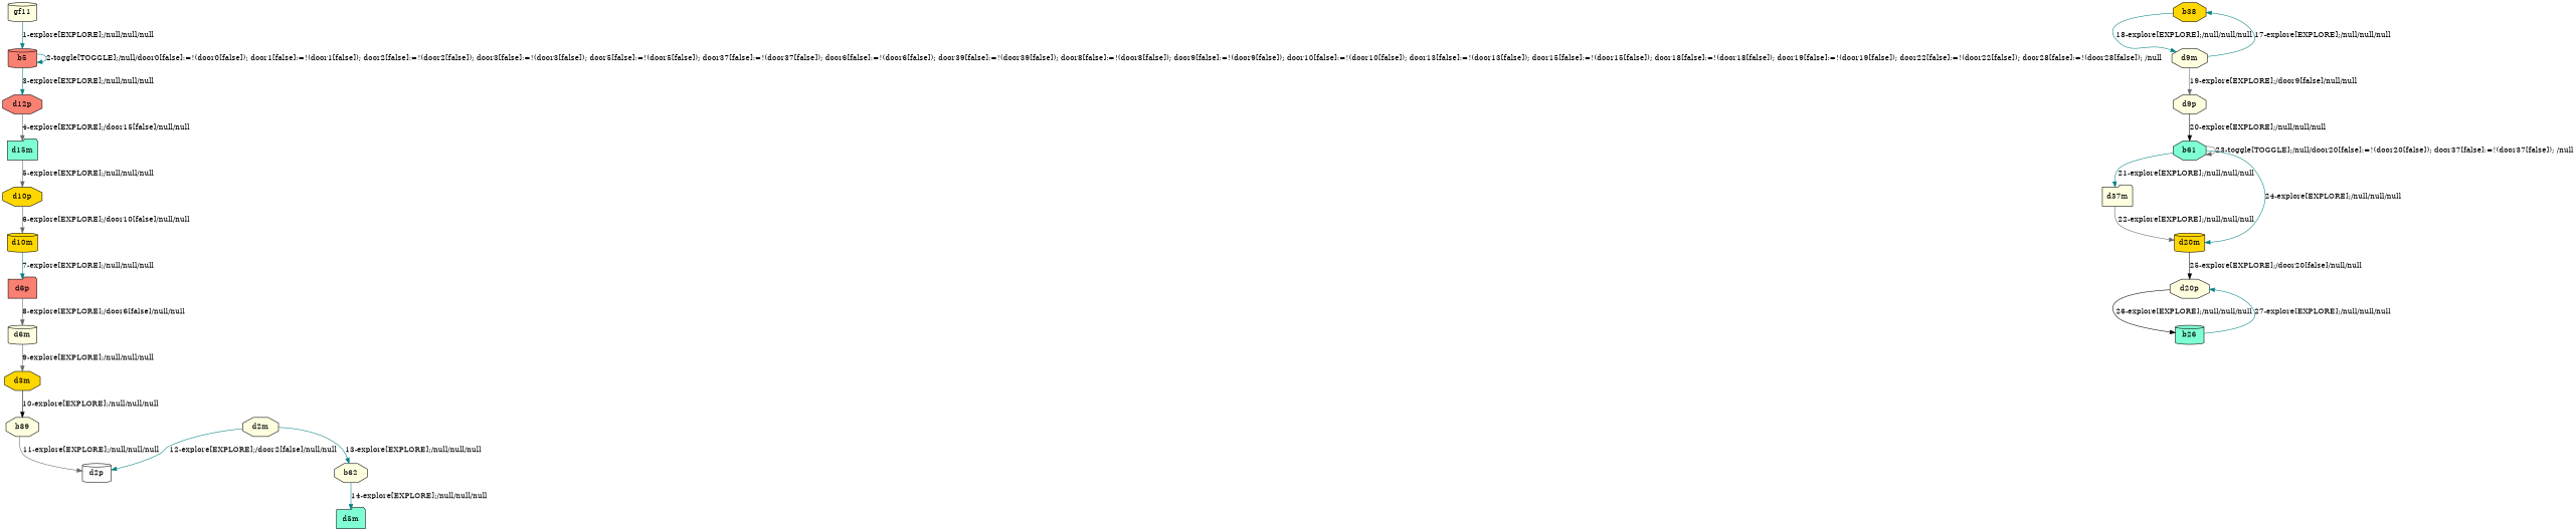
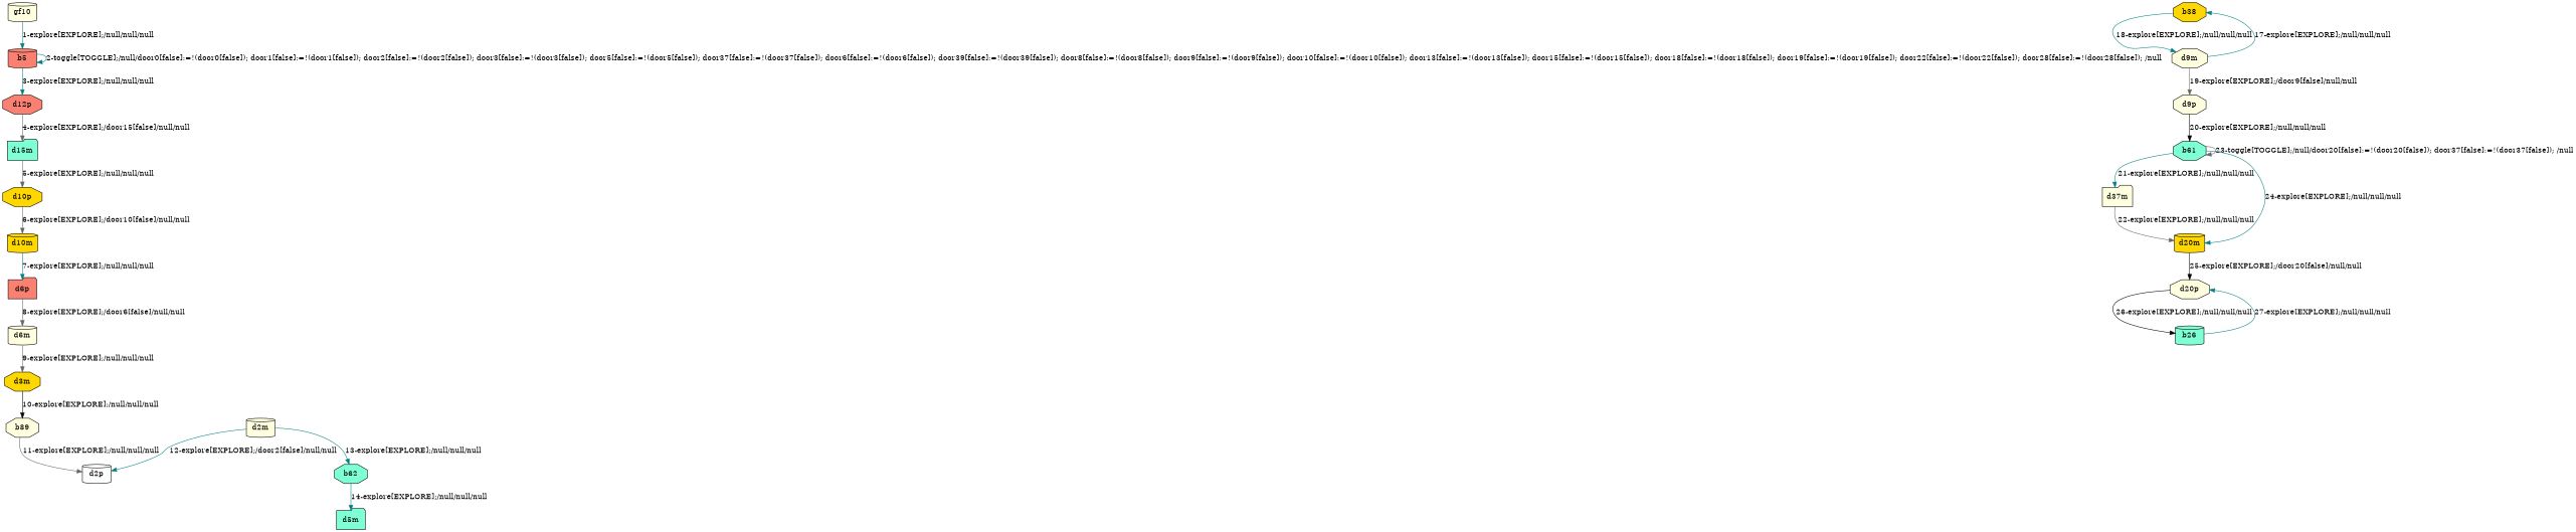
  digraph {
    node [fillcolor=lightyellow shape=octagon style=filled]
    edge [color=teal]
-   gf10 [shape=cylinder label=gf11]
+   gf10 [shape=cylinder]
    b5 [fillcolor=salmon shape=cylinder]
    n3 [fillcolor=salmon label=d12p]
    d15m [fillcolor=aquamarine shape=folder]
    d10p [fillcolor=gold]
    d10m [fillcolor=gold shape=cylinder]
    d6p [fillcolor=salmon shape=folder]
    d6m [shape=cylinder]
    d3m [fillcolor=gold]
    b89
    d2p [fillcolor=white shape=cylinder]
-   d2m
-   b62
+   d2m [shape=cylinder]
+   b62 [fillcolor=aquamarine]
    d5m [fillcolor=aquamarine shape=folder]
    b38 [fillcolor=gold]
    d9m
    d9p
    b61 [fillcolor=aquamarine]
    d37m [shape=folder]
    d20m [fillcolor=gold shape=cylinder]
    d20p
    b26 [fillcolor=aquamarine shape=cylinder]
    gf10 -> b5 [label="1-explore[EXPLORE];/null/null/null"]
    b5 -> b5 [label="2-toggle[TOGGLE];/null/door0[false]:=!(door0[false]); door1[false]:=!(door1[false]); door2[false]:=!(door2[false]); door3[false]:=!(door3[false]); door5[false]:=!(door5[false]); door37[false]:=!(door37[false]); door6[false]:=!(door6[false]); door39[false]:=!(door39[false]); door8[false]:=!(door8[false]); door9[false]:=!(door9[false]); door10[false]:=!(door10[false]); door13[false]:=!(door13[false]); door15[false]:=!(door15[false]); door18[false]:=!(door18[false]); door19[false]:=!(door19[false]); door22[false]:=!(door22[false]); door28[false]:=!(door28[false]); /null"]
    b5 -> n3 [label="3-explore[EXPLORE];/null/null/null"]
    n3 -> d15m [color=gray40 label="4-explore[EXPLORE];/door15[false]/null/null"]
    d15m -> d10p [color=gray40 label="5-explore[EXPLORE];/null/null/null"]
    d10p -> d10m [color=gray40 label="6-explore[EXPLORE];/door10[false]/null/null"]
    d10m -> d6p [label="7-explore[EXPLORE];/null/null/null"]
    d6p -> d6m [color=gray40 label="8-explore[EXPLORE];/door6[false]/null/null"]
    d6m -> d3m [color=gray40 label="9-explore[EXPLORE];/null/null/null"]
    d3m -> b89 [color=black label="10-explore[EXPLORE];/null/null/null"]
    b89 -> d2p [color=gray40 label="11-explore[EXPLORE];/null/null/null"]
    d2m -> d2p [label="12-explore[EXPLORE];/door2[false]/null/null"]
    d2m -> b62 [label="13-explore[EXPLORE];/null/null/null"]
    b62 -> d5m [label="14-explore[EXPLORE];/null/null/null"]
    b38 -> d9m [label="18-explore[EXPLORE];/null/null/null"]
    d9m -> b38 [label="17-explore[EXPLORE];/null/null/null"]
    d9m -> d9p [color=gray40 label="19-explore[EXPLORE];/door9[false]/null/null"]
    d9p -> b61 [color=black label="20-explore[EXPLORE];/null/null/null"]
    b61 -> b61 [color=gray40 label="23-toggle[TOGGLE];/null/door20[false]:=!(door20[false]); door37[false]:=!(door37[false]); /null"]
    b61 -> d37m [label="21-explore[EXPLORE];/null/null/null"]
    b61 -> d20m [label="24-explore[EXPLORE];/null/null/null"]
    d37m -> d20m [color=gray40 label="22-explore[EXPLORE];/null/null/null"]
    d20m -> d20p [color=black label="25-explore[EXPLORE];/door20[false]/null/null"]
    d20p -> b26 [color=black label="26-explore[EXPLORE];/null/null/null"]
    b26 -> d20p [label="27-explore[EXPLORE];/null/null/null"]
  }
